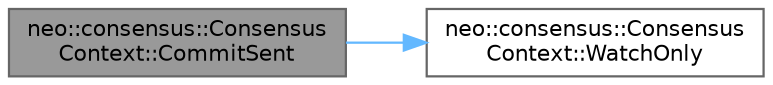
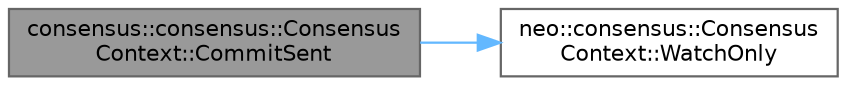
  digraph {
    rankdir=LR
    node [fontname=Helvetica fontsize=10 shape=box style=filled]
-   n1 [color=gray40 fillcolor=grey60 fontcolor=black height=0.2 label="neo::consensus::Consensus\lContext::CommitSent" width=0.4]
+   n1 [color=gray40 fillcolor=grey60 fontcolor=black height=0.2 label="consensus::consensus::Consensus\lContext::CommitSent" width=0.4]
    n2 [color=grey40 fillcolor=white height=0.2 label="neo::consensus::Consensus\lContext::WatchOnly" width=0.4]
    n1 -> n2 [color=steelblue1 fontname=Helvetica fontsize=10 labelfontname=Helvetica labelfontsize=10 style=solid]
  }
